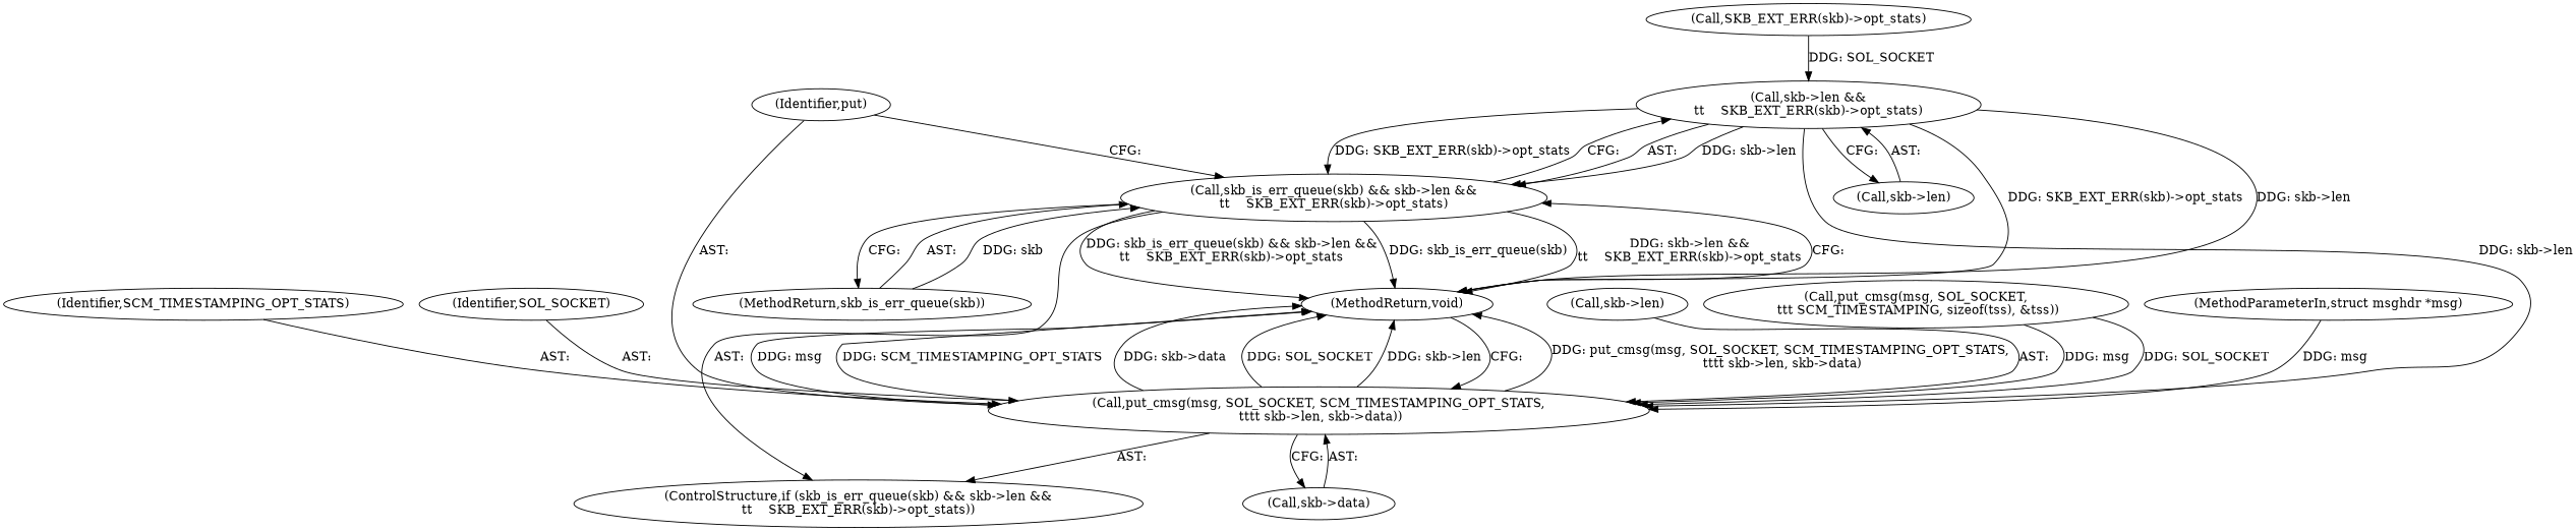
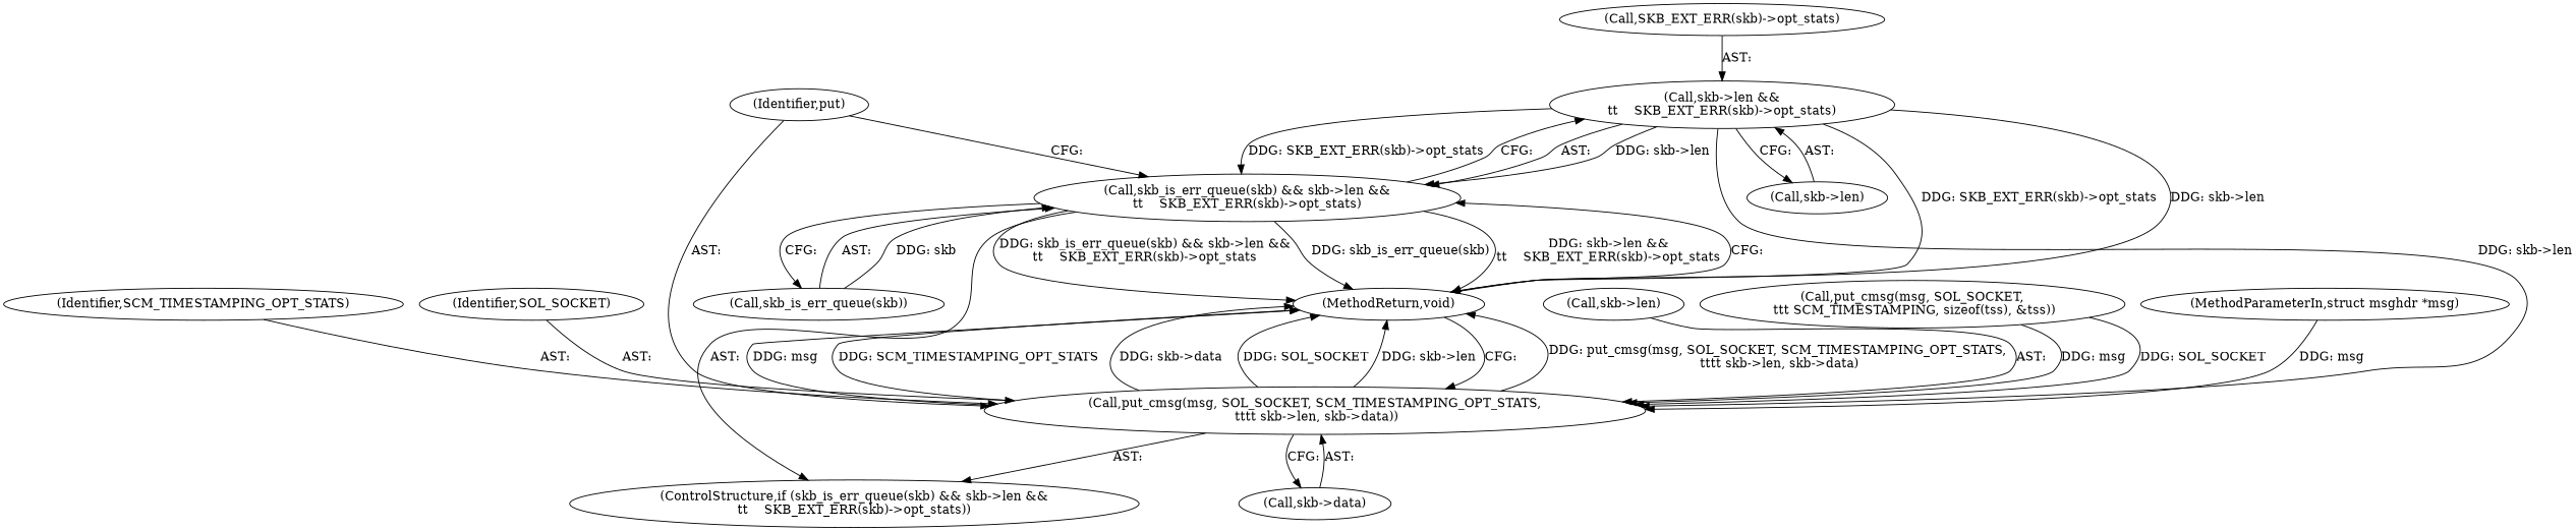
  digraph {
    n1 [label="(Call,skb->len &&\n\t\t    SKB_EXT_ERR(skb)->opt_stats)"]
    n2 [label="(Call,skb_is_err_queue(skb) && skb->len &&\n\t\t    SKB_EXT_ERR(skb)->opt_stats)"]
    n3 [label="(Call,put_cmsg(msg, SOL_SOCKET, SCM_TIMESTAMPING_OPT_STATS,\n \t\t\t\t skb->len, skb->data))"]
    n4 [label="(Call,skb->len)"]
    n5 [label="(MethodReturn,void)"]
-   n6 [label="(MethodReturn,skb_is_err_queue(skb))"]
+   n6 [label="(Call,skb_is_err_queue(skb))"]
    n7 [label="(ControlStructure,if (skb_is_err_queue(skb) && skb->len &&\n\t\t    SKB_EXT_ERR(skb)->opt_stats))"]
    n8 [label="(Call,skb->data)"]
    n9 [label="(Call,SKB_EXT_ERR(skb)->opt_stats)"]
    n10 [label="(Identifier,SCM_TIMESTAMPING_OPT_STATS)"]
    n11 [label="(Identifier,SOL_SOCKET)"]
    n12 [label="(Identifier,put)"]
    n13 [label="(Call,skb->len)"]
    n14 [label="(Call,put_cmsg(msg, SOL_SOCKET,\n \t\t\t SCM_TIMESTAMPING, sizeof(tss), &tss))"]
    n15 [label="(MethodParameterIn,struct msghdr *msg)"]
    n1 -> n2 [label="AST: "]
    n1 -> n2 [label="DDG: skb->len"]
    n1 -> n2 [label="DDG: SKB_EXT_ERR(skb)->opt_stats"]
    n1 -> n3 [label="DDG: skb->len"]
    n1 -> n4 [label="CFG: "]
    n1 -> n5 [label="DDG: SKB_EXT_ERR(skb)->opt_stats"]
    n1 -> n5 [label="DDG: skb->len"]
    n2 -> n1 [label="CFG: "]
    n2 -> n5 [label="DDG: skb_is_err_queue(skb) && skb->len &&\n\t\t    SKB_EXT_ERR(skb)->opt_stats"]
    n2 -> n5 [label="DDG: skb_is_err_queue(skb)"]
    n2 -> n5 [label="DDG: skb->len &&\n\t\t    SKB_EXT_ERR(skb)->opt_stats"]
    n2 -> n6 [label="CFG: "]
    n2 -> n7 [label="AST: "]
    n3 -> n5 [label="DDG: put_cmsg(msg, SOL_SOCKET, SCM_TIMESTAMPING_OPT_STATS,\n \t\t\t\t skb->len, skb->data)"]
    n3 -> n5 [label="DDG: msg"]
    n3 -> n5 [label="DDG: SCM_TIMESTAMPING_OPT_STATS"]
    n3 -> n5 [label="DDG: skb->data"]
    n3 -> n5 [label="DDG: SOL_SOCKET"]
    n3 -> n5 [label="DDG: skb->len"]
    n3 -> n7 [label="AST: "]
    n3 -> n8 [label="CFG: "]
    n4 -> n1 [label="AST: "]
    n5 -> n2 [label="CFG: "]
    n5 -> n3 [label="CFG: "]
    n6 -> n2 [label="AST: "]
    n6 -> n2 [label="DDG: skb"]
    n8 -> n3 [label="AST: "]
-   n9 -> n1 [label="DDG: SOL_SOCKET"]
+   n9 -> n1 [label="AST: "]
    n10 -> n3 [label="AST: "]
    n11 -> n3 [label="AST: "]
    n12 -> n2 [label="CFG: "]
    n12 -> n3 [label="AST: "]
    n13 -> n3 [label="AST: "]
    n14 -> n3 [label="DDG: msg"]
    n14 -> n3 [label="DDG: SOL_SOCKET"]
    n15 -> n3 [label="DDG: msg"]
  }
